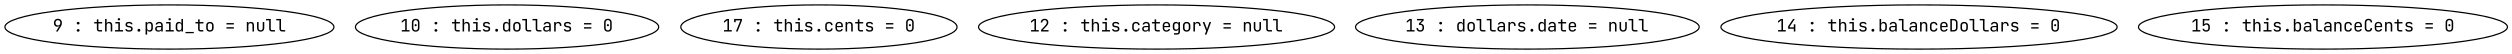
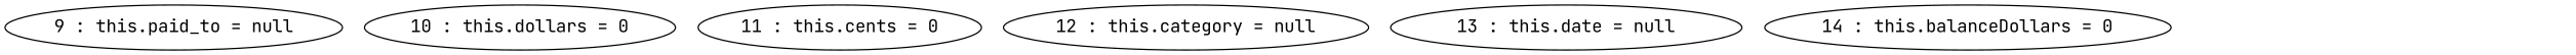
  digraph {
    fontname="JetBrains Mono"
    node [fontname="JetBrains Mono"]
    "9 : this.paid_to = null"
    "10 : this.dollars = 0"
-   "11 : this.cents = 0" [label="17 : this.cents = 0"]
+   "11 : this.cents = 0"
    "12 : this.category = null"
-   "13 : this.date = null" [label="13 : dollars.date = null"]
+   "13 : this.date = null"
    "14 : this.balanceDollars = 0"
-   "15 : this.balanceCents = 0"
  }
